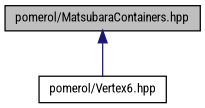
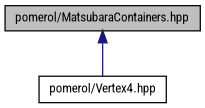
  digraph {
    fontname="Roboto Condensed"
    node [color=black fontname="Roboto Condensed" fontsize=10 shape=record style=filled]
    n1 [fillcolor=grey75 fontcolor=black height=0.2 label="pomerol/MatsubaraContainers.hpp" width=0.4]
-   n2 [fillcolor=white height=0.2 label="pomerol/Vertex6.hpp" width=0.4]
+   n2 [fillcolor=white height=0.2 label="pomerol/Vertex4.hpp" width=0.4]
    n1 -> n2 [color=midnightblue dir=back fontname="Roboto Condensed" fontsize=10 labelfontname=Helvetica labelfontsize=10 style=solid]
  }
